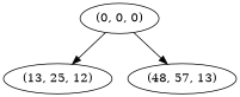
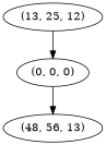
  digraph {
    n1 [label="(13, 25, 12)"]
    "(0, 0, 0)"
-   "(48, 57, 13)"
-   "(0, 0, 0)" -> n1
+   "(48, 57, 13)" [label="(48, 56, 13)"]
+   n1 -> "(0, 0, 0)"
    "(0, 0, 0)" -> "(48, 57, 13)"
  }
